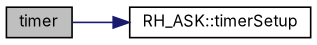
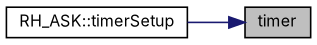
  digraph {
    rankdir=RL
    fontname=Inter
    node [color=black fontname=Inter fontsize=10 shape=record style=filled]
    n1 [fillcolor=grey75 fontcolor=black height=0.2 label=timer width=0.4]
    n2 [fillcolor=white height=0.2 label="RH_ASK::timerSetup" width=0.4]
-   n2 -> n1 [color=midnightblue dir=back fontname=Inter fontsize=10 labelfontname=Helvetica labelfontsize=10 style=solid]
+   n1 -> n2 [color=midnightblue dir=back fontname=Inter fontsize=10 labelfontname=Helvetica labelfontsize=10 style=solid]
  }
